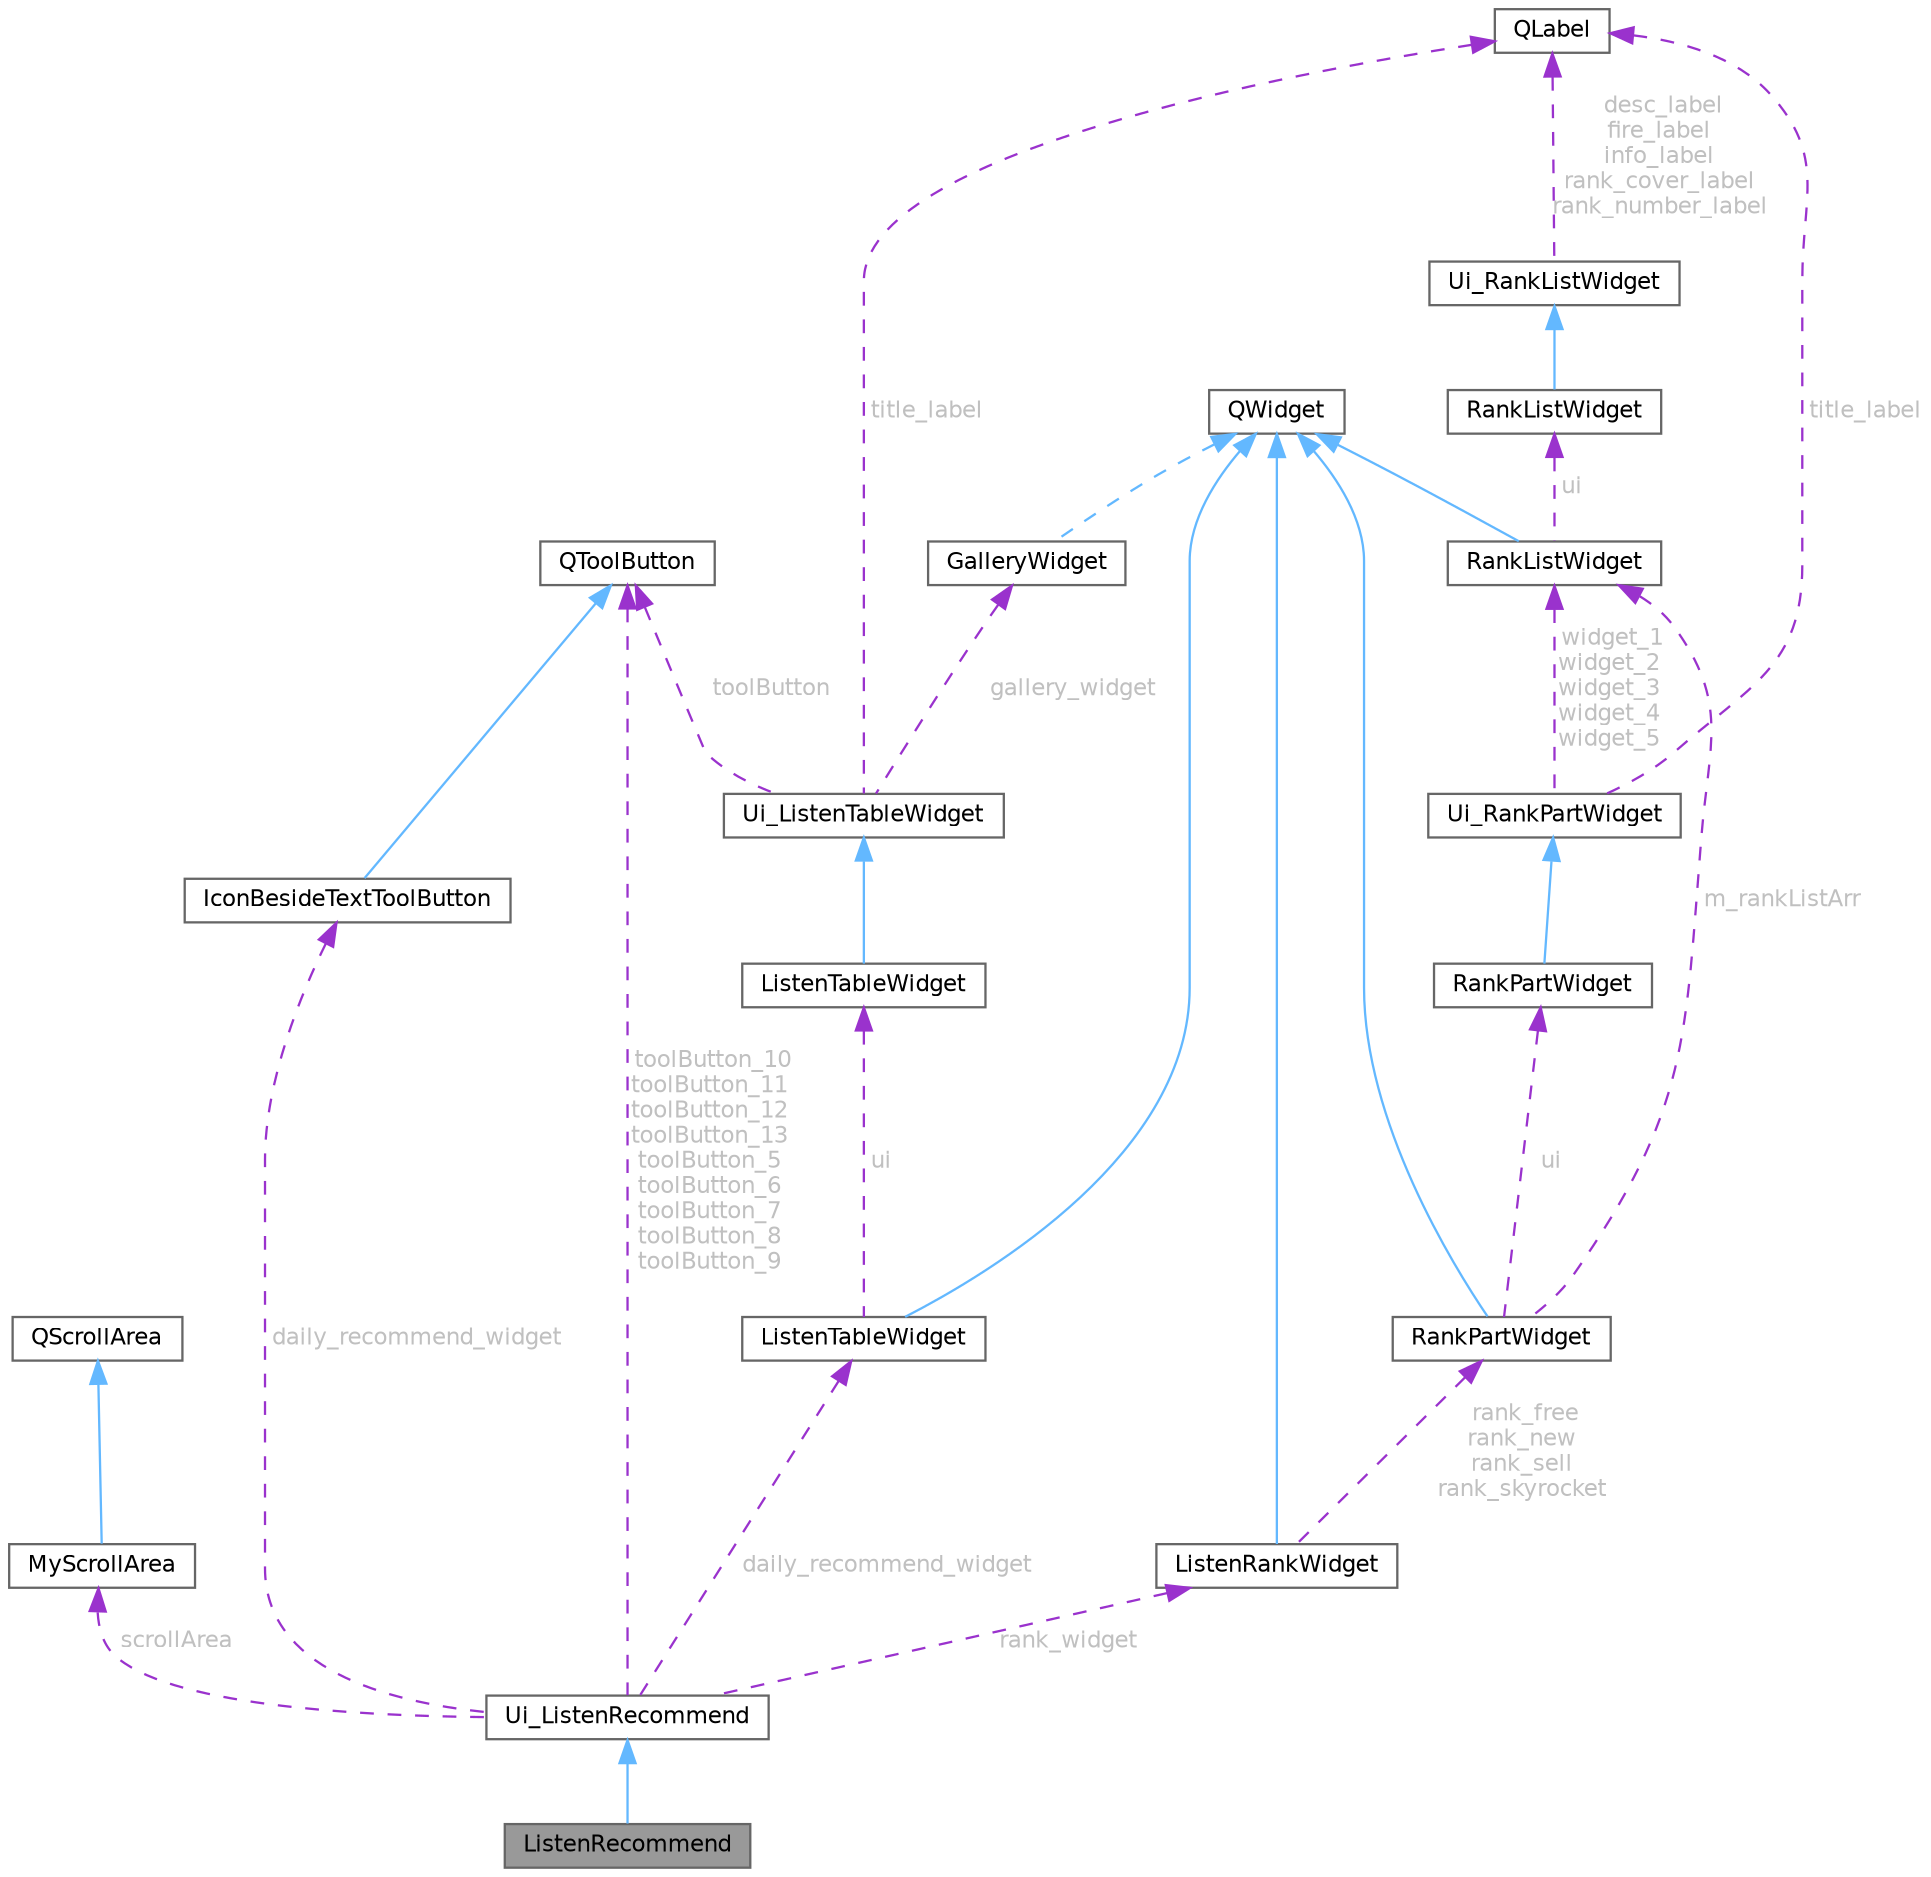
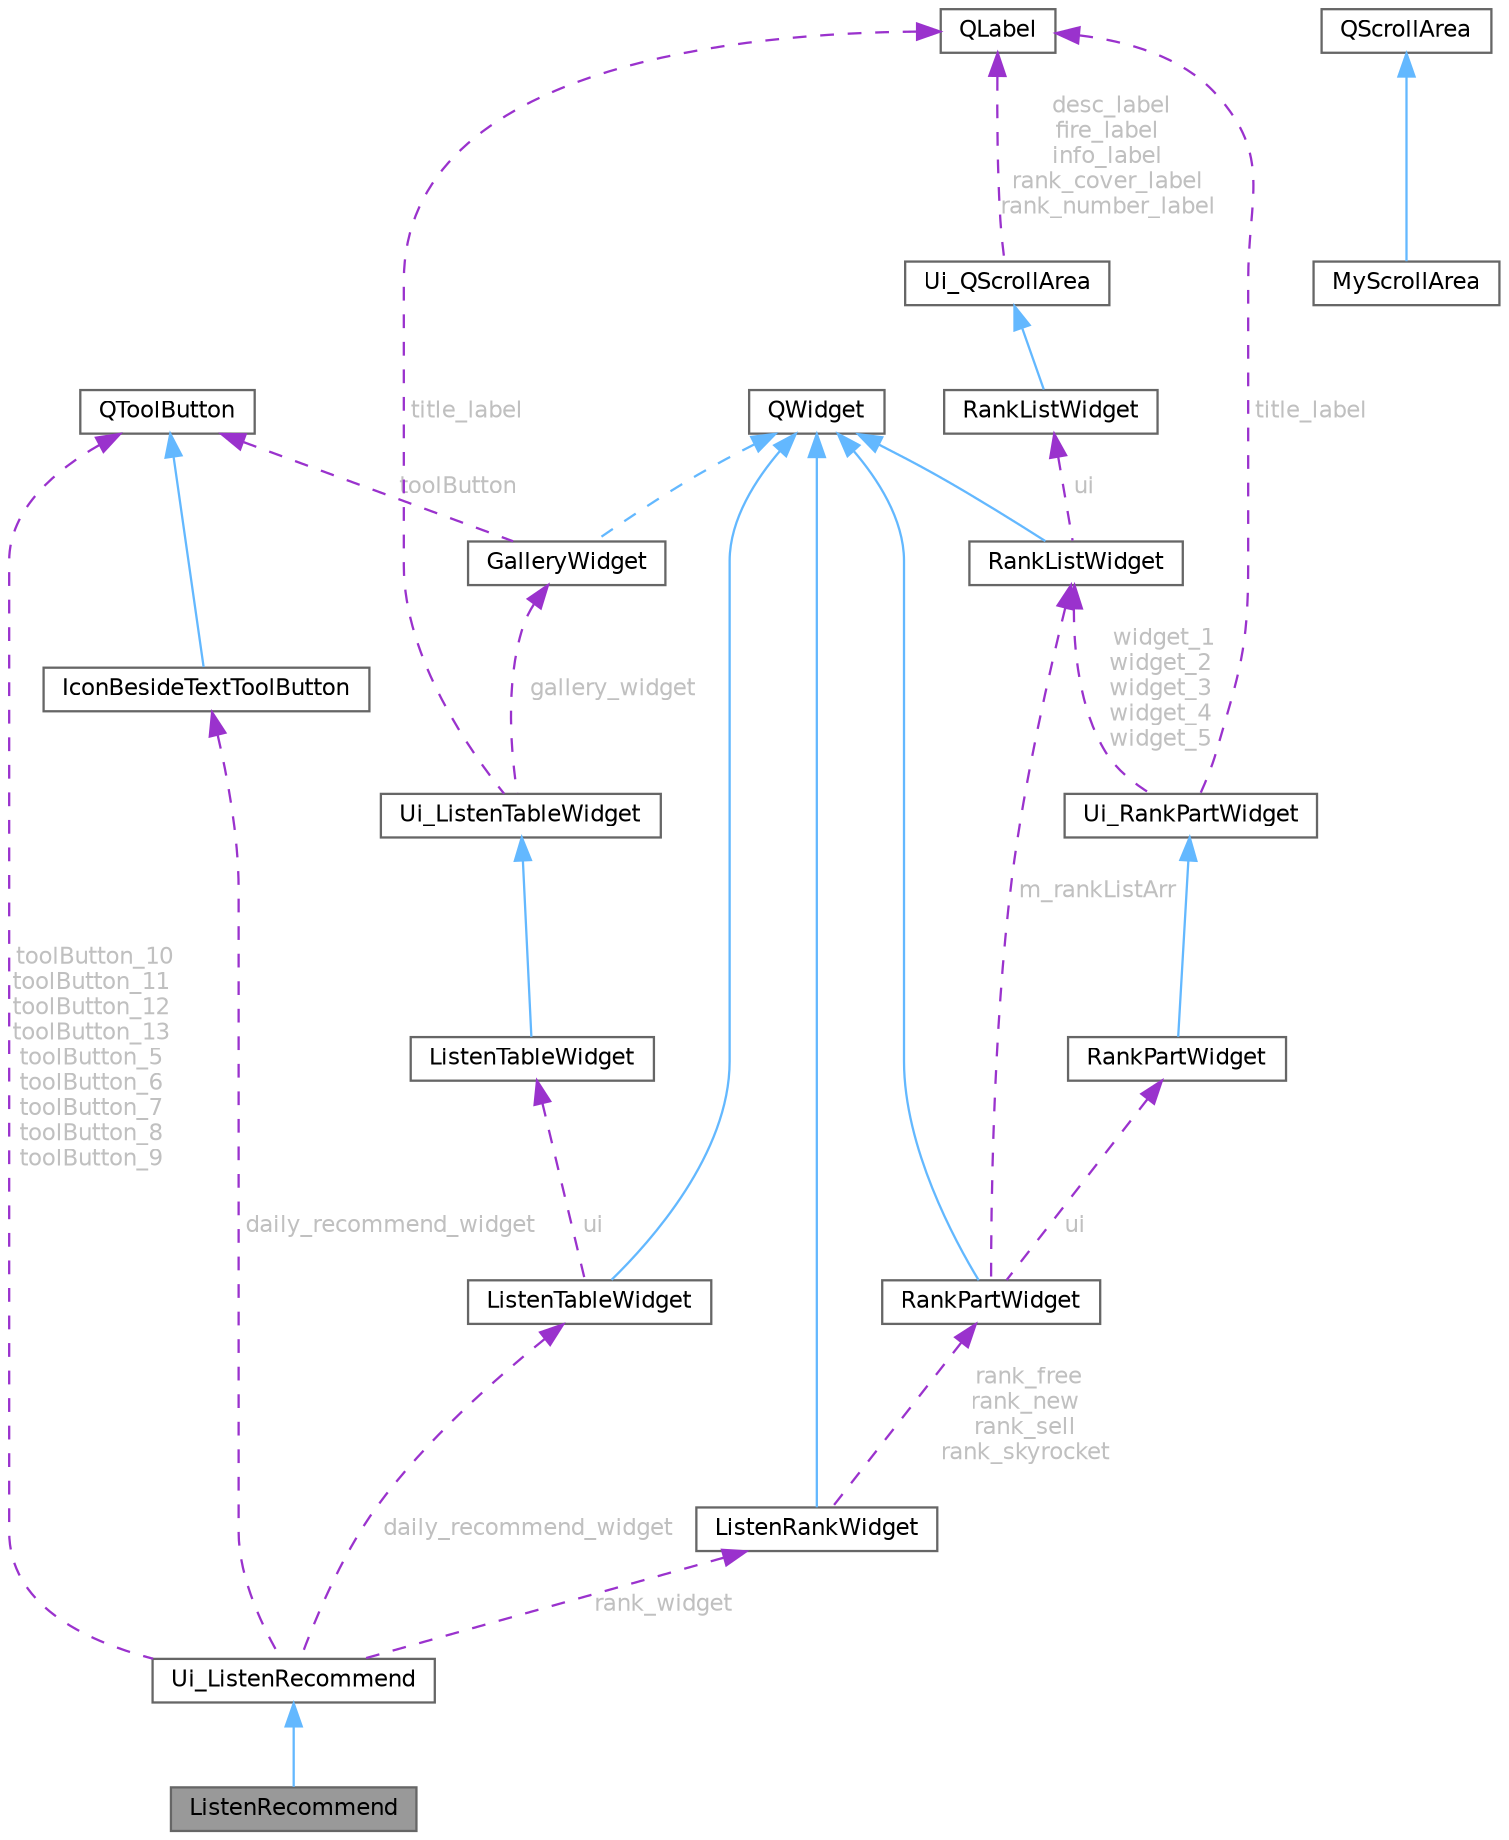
  digraph {
    node [color=gray40 fillcolor=white fontname=Helvetica fontsize=10 shape=box style=filled]
    edge [color=darkorchid3 dir=back fontname=Helvetica fontsize=10 labelfontname=Helvetica labelfontsize=10 style=dashed fontcolor=grey]
    n1 [fillcolor=grey60 fontcolor=black height=0.2 label=ListenRecommend width=0.4]
    n2 [height=0.2 label=Ui_ListenRecommend width=0.4]
    n3 [height=0.2 label=MyScrollArea width=0.4]
    n4 [height=0.2 label=QScrollArea width=0.4]
    n5 [height=0.2 label=QToolButton width=0.4]
    n6 [height=0.2 label=IconBesideTextToolButton width=0.4]
    n7 [height=0.2 label=Ui_ListenTableWidget width=0.4]
    n8 [height=0.2 label=ListenTableWidget width=0.4]
    n9 [height=0.2 label=ListenTableWidget width=0.4]
    n10 [height=0.2 label=QWidget width=0.4]
    n11 [height=0.2 label=GalleryWidget width=0.4]
    n12 [height=0.2 label=ListenRankWidget width=0.4]
    n13 [height=0.2 label=RankPartWidget width=0.4]
    n14 [height=0.2 label=RankListWidget width=0.4]
    n15 [height=0.2 label=Ui_RankPartWidget width=0.4]
    n16 [height=0.2 label=QLabel width=0.4]
-   n17 [height=0.2 label=Ui_RankListWidget width=0.4]
+   n17 [height=0.2 label=Ui_QScrollArea width=0.4]
    n18 [height=0.2 label=RankPartWidget width=0.4]
    n19 [height=0.2 label=RankListWidget width=0.4]
    n2 -> n1 [color=steelblue1 style=solid fontcolor=""]
-   n3 -> n2 [label=" scrollArea"]
    n4 -> n3 [color=steelblue1 style=solid fontcolor=""]
    n5 -> n2 [label=" toolButton_10\ntoolButton_11\ntoolButton_12\ntoolButton_13\ntoolButton_5\ntoolButton_6\ntoolButton_7\ntoolButton_8\ntoolButton_9"]
    n5 -> n6 [color=steelblue1 style=solid fontcolor=""]
-   n5 -> n7 [label=" toolButton"]
+   n5 -> n11 [label=" toolButton"]
    n6 -> n2 [label=" daily_recommend_widget"]
    n7 -> n8 [color=steelblue1 style=solid fontcolor=""]
    n8 -> n9 [label=" ui"]
    n9 -> n2 [label=" daily_recommend_widget"]
    n10 -> n9 [color=steelblue1 style=solid fontcolor=""]
    n10 -> n11 [color=steelblue1 fontcolor=""]
    n10 -> n12 [color=steelblue1 style=solid fontcolor=""]
    n10 -> n13 [color=steelblue1 style=solid fontcolor=""]
    n10 -> n14 [color=steelblue1 style=solid fontcolor=""]
    n11 -> n7 [label=" gallery_widget"]
    n12 -> n2 [label=" rank_widget"]
    n13 -> n12 [label=" rank_free\nrank_new\nrank_sell\nrank_skyrocket"]
    n14 -> n13 [label=" m_rankListArr"]
    n14 -> n15 [label=" widget_1\nwidget_2\nwidget_3\nwidget_4\nwidget_5"]
    n15 -> n18 [color=steelblue1 style=solid fontcolor=""]
    n16 -> n7 [label=" title_label"]
    n16 -> n15 [label=" title_label"]
    n16 -> n17 [label=" desc_label\nfire_label\ninfo_label\nrank_cover_label\nrank_number_label"]
    n17 -> n19 [color=steelblue1 style=solid fontcolor=""]
    n18 -> n13 [label=" ui"]
    n19 -> n14 [label=" ui"]
  }
